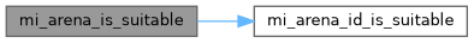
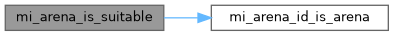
  digraph {
    rankdir=LR
    node [fontname=Helvetica fontsize=10 shape=box style=filled]
    n1 [color=gray40 fillcolor=grey60 fontcolor=black height=0.2 label=mi_arena_is_suitable width=0.4]
-   n2 [color=grey40 fillcolor=white height=0.2 label=mi_arena_id_is_suitable width=0.4]
+   n2 [color=grey40 fillcolor=white height=0.2 label=mi_arena_id_is_arena width=0.4]
    n1 -> n2 [color=steelblue1 fontname=Helvetica fontsize=10 labelfontname=Helvetica labelfontsize=10 style=solid]
  }
